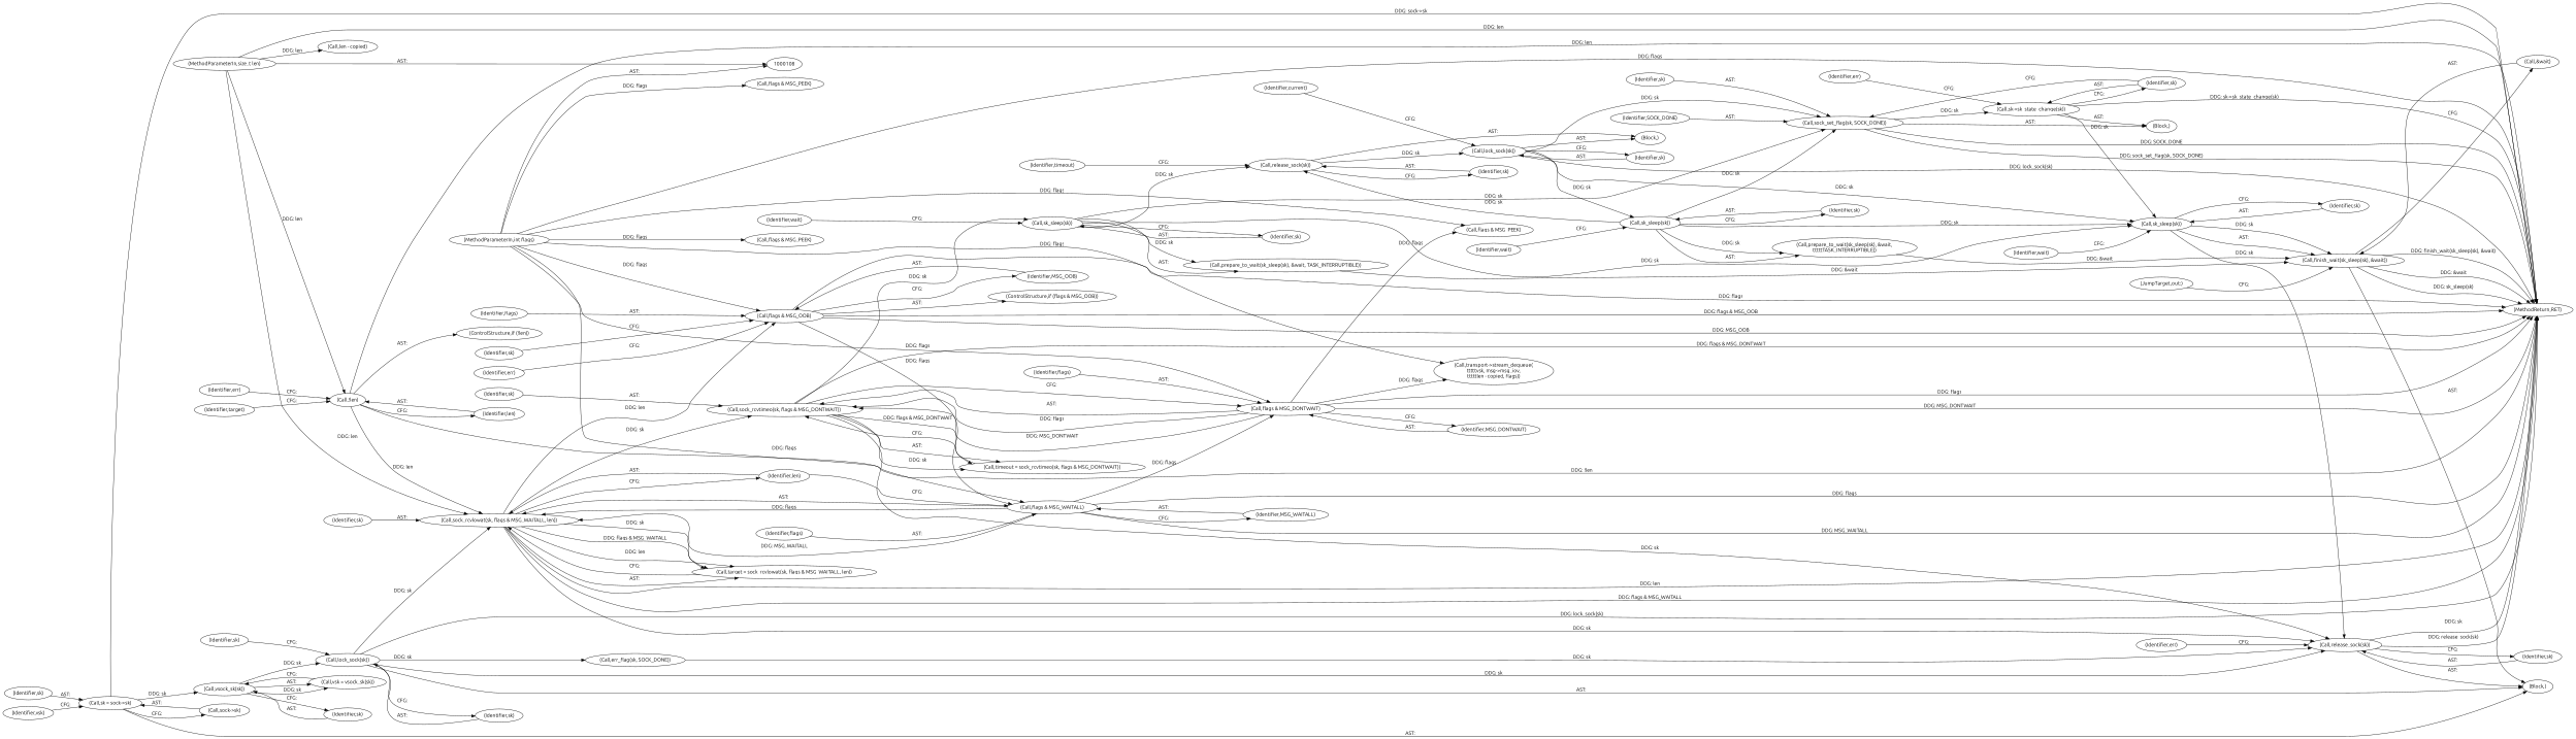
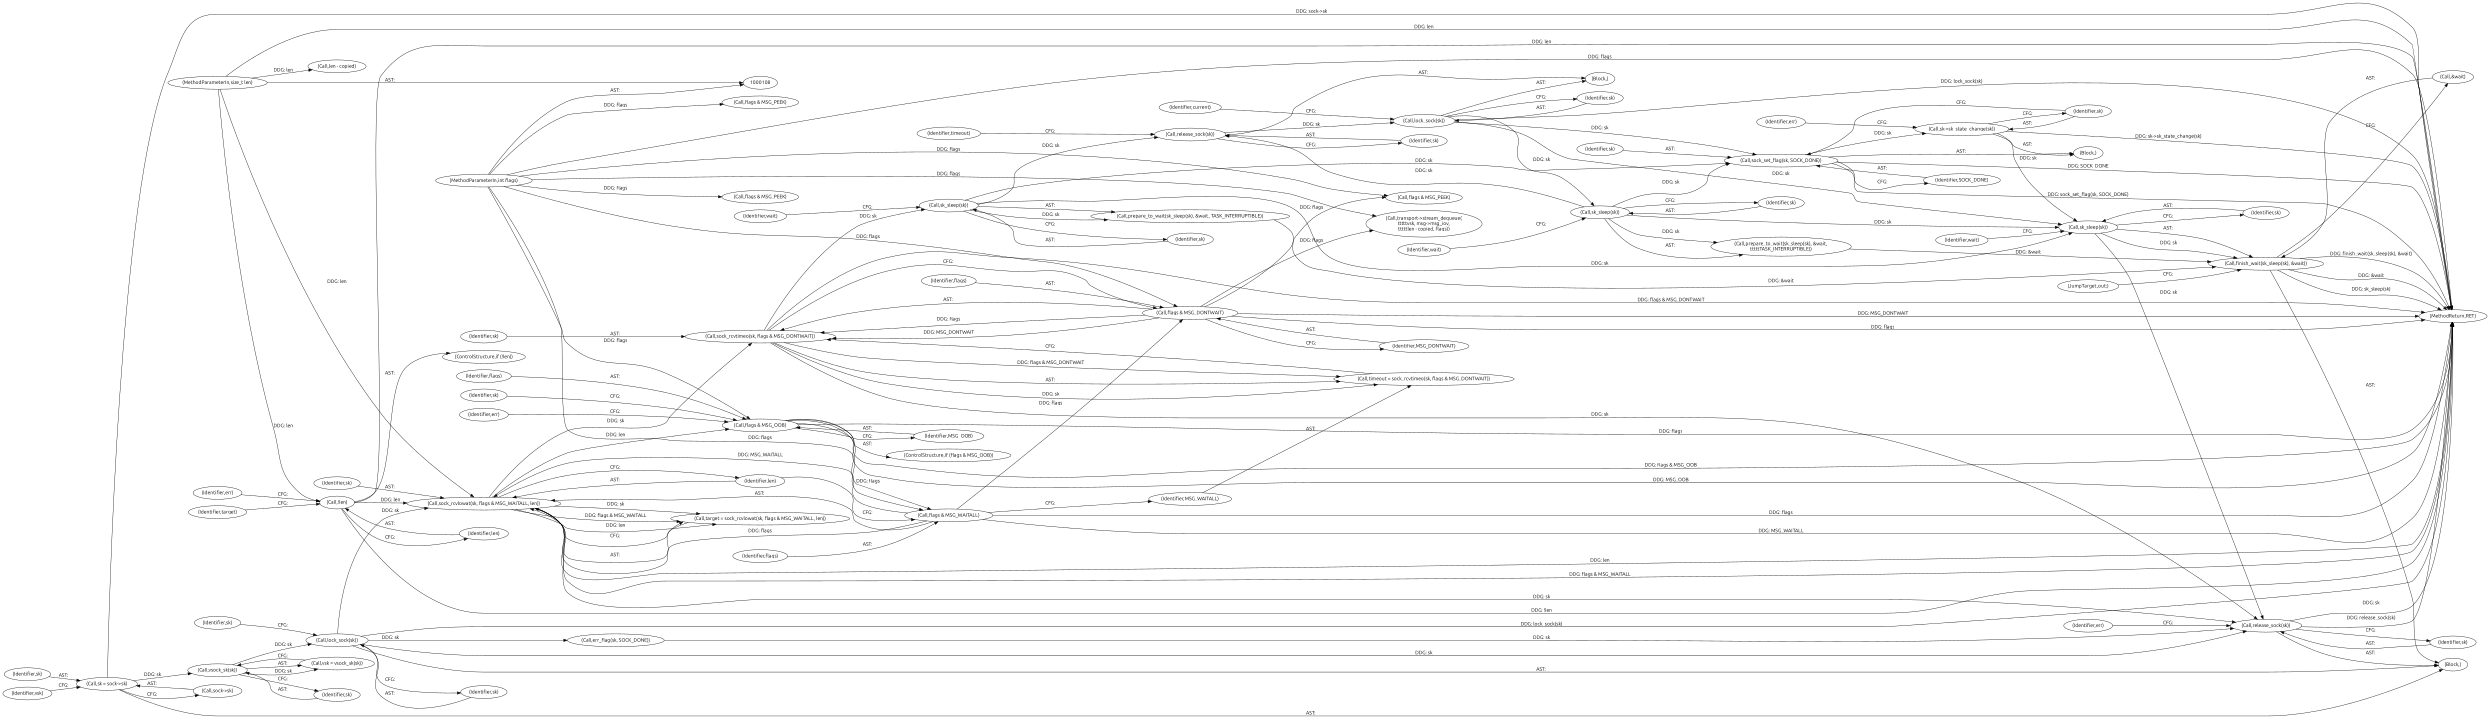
  digraph {
    fontname=Ubuntu
    rankdir=LR
    node [fontname=Ubuntu]
    edge [fontname=Ubuntu]
    n1 [label="(Call,sk_sleep(sk))"]
    n2 [label="(Call,finish_wait(sk_sleep(sk), &wait))"]
    n3 [label="(Call,release_sock(sk))"]
    n4 [label="(Identifier,sk)"]
    n5 [label="(MethodReturn,RET)"]
    n6 [label="(Block,)"]
    n7 [label="(Call,&wait)"]
    n8 [label="(Identifier,sk)"]
    n9 [label="(Call,sk->sk_state_change(sk))"]
    n10 [label="(Block,)"]
    n11 [label="(Identifier,sk)"]
    n12 [label="(Call,sock_set_flag(sk, SOCK_DONE))"]
    n13 [label="(Identifier,SOCK_DONE)"]
    n14 [label="(Call,sk_sleep(sk))"]
    n15 [label="(Call,release_sock(sk))"]
    n16 [label="(Call,prepare_to_wait(sk_sleep(sk), &wait, TASK_INTERRUPTIBLE))"]
    n17 [label="(Identifier,sk)"]
    n18 [label="(Call,lock_sock(sk))"]
    n19 [label="(Block,)"]
    n20 [label="(Identifier,sk)"]
    n21 [label="(Call,sock_rcvtimeo(sk, flags & MSG_DONTWAIT))"]
    n22 [label="(Call,flags & MSG_DONTWAIT)"]
    n23 [label="(Call,timeout = sock_rcvtimeo(sk, flags & MSG_DONTWAIT))"]
    n24 [label="(Call,flags & MSG_PEEK)"]
    n25 [label="(Call,transport->stream_dequeue(\n\t\t\t\t\tvsk, msg->msg_iov,\n\t\t\t\t\tlen - copied, flags))"]
    n26 [label="(Identifier,MSG_DONTWAIT)"]
    n27 [label="(Call,sock_rcvlowat(sk, flags & MSG_WAITALL, len))"]
    n28 [label="(Call,target = sock_rcvlowat(sk, flags & MSG_WAITALL, len))"]
    n29 [label="(Identifier,len)"]
    n30 [label="(Call,flags & MSG_OOB)"]
    n31 [label="(Call,len - copied)"]
    n32 [label="(Call,flags & MSG_WAITALL)"]
    n33 [label="(Call,lock_sock(sk))"]
    n34 [label="(Call,err_flag(sk, SOCK_DONE))"]
    n35 [label="(Identifier,sk)"]
    n36 [label="(Call,vsock_sk(sk))"]
    n37 [label="(Call,vsk = vsock_sk(sk))"]
    n38 [label="(Identifier,sk)"]
    n39 [label="(Call,sk = sock->sk)"]
    n40 [label="(Call,sock->sk)"]
    n41 [label="(Identifier,MSG_WAITALL)"]
    n42 [label="(Identifier,MSG_OOB)"]
    n43 [label="(ControlStructure,if (flags & MSG_OOB))"]
    n44 [label="(MethodParameterIn,int flags)"]
    n45 [label="(Call,flags & MSG_PEEK)"]
    n46 [label="(Call,flags & MSG_PEEK)"]
    1000108
    n48 [label="(Call,!len)"]
    n49 [label="(Identifier,len)"]
    n50 [label="(ControlStructure,if (!len))"]
    n51 [label="(MethodParameterIn,size_t len)"]
    n52 [label="(Call,sk_sleep(sk))"]
    n53 [label="(Identifier,sk)"]
    n54 [label="(Call,prepare_to_wait(sk_sleep(sk), &wait,\n\t\t\t\t\tTASK_INTERRUPTIBLE))"]
    n55 [label="(Identifier,sk)"]
    n56 [label="(Identifier,wait)"]
    n57 [label="(Identifier,sk)"]
    n58 [label="(Identifier,current)"]
    n59 [label="(Identifier,sk)"]
    n60 [label="(Identifier,sk)"]
    n61 [label="(Identifier,sk)"]
    n62 [label="(Identifier,vsk)"]
    n63 [label="(Identifier,flags)"]
    n64 [label="(Identifier,err)"]
    n65 [label="(Identifier,sk)"]
    n66 [label="(Identifier,timeout)"]
    n67 [label="(Identifier,wait)"]
    n68 [label="(Identifier,sk)"]
    n69 [label="(Identifier,err)"]
    n70 [label="(Identifier,wait)"]
    n71 [label="(JumpTarget,out:)"]
    n72 [label="(Identifier,flags)"]
    n73 [label="(Identifier,err)"]
    n74 [label="(Identifier,target)"]
    n75 [label="(Identifier,err)"]
    n76 [label="(Identifier,flags)"]
    n1 -> n2 [label="AST: "]
    n1 -> n2 [label="DDG: sk"]
    n1 -> n3 [label="DDG: sk"]
    n1 -> n4 [label="CFG: "]
    n2 -> n5 [label="DDG: finish_wait(sk_sleep(sk), &wait)"]
    n2 -> n5 [label="DDG: &wait"]
    n2 -> n5 [label="DDG: sk_sleep(sk)"]
    n2 -> n6 [label="AST: "]
    n2 -> n7 [label="CFG: "]
    n3 -> n5 [label="DDG: sk"]
    n3 -> n5 [label="DDG: release_sock(sk)"]
    n3 -> n6 [label="AST: "]
    n3 -> n8 [label="CFG: "]
    n4 -> n1 [label="AST: "]
    n7 -> n2 [label="AST: "]
    n8 -> n3 [label="AST: "]
    n9 -> n1 [label="DDG: sk"]
    n9 -> n5 [label="DDG: sk->sk_state_change(sk)"]
    n9 -> n10 [label="AST: "]
    n9 -> n11 [label="CFG: "]
    n11 -> n9 [label="AST: "]
    n11 -> n12 [label="CFG: "]
    n12 -> n5 [label="DDG: SOCK_DONE"]
    n12 -> n5 [label="DDG: sock_set_flag(sk, SOCK_DONE)"]
    n12 -> n9 [label="DDG: sk"]
    n12 -> n10 [label="AST: "]
+   n12 -> n13 [label="CFG: "]
    n13 -> n12 [label="AST: "]
    n14 -> n1 [label="DDG: sk"]
    n14 -> n12 [label="DDG: sk"]
    n14 -> n15 [label="DDG: sk"]
    n14 -> n16 [label="AST: "]
    n14 -> n16 [label="DDG: sk"]
    n14 -> n17 [label="CFG: "]
    n15 -> n18 [label="DDG: sk"]
    n15 -> n19 [label="AST: "]
    n15 -> n20 [label="CFG: "]
    n16 -> n2 [label="DDG: &wait"]
    n17 -> n14 [label="AST: "]
    n18 -> n1 [label="DDG: sk"]
    n18 -> n5 [label="DDG: lock_sock(sk)"]
    n18 -> n12 [label="DDG: sk"]
    n18 -> n19 [label="AST: "]
    n18 -> n52 [label="DDG: sk"]
    n18 -> n53 [label="CFG: "]
    n20 -> n15 [label="AST: "]
    n21 -> n3 [label="DDG: sk"]
    n21 -> n5 [label="DDG: flags & MSG_DONTWAIT"]
    n21 -> n14 [label="DDG: sk"]
    n21 -> n22 [label="CFG: "]
    n21 -> n23 [label="AST: "]
    n21 -> n23 [label="DDG: sk"]
    n21 -> n23 [label="DDG: flags & MSG_DONTWAIT"]
    n22 -> n5 [label="DDG: flags"]
    n22 -> n5 [label="DDG: MSG_DONTWAIT"]
    n22 -> n21 [label="AST: "]
    n22 -> n21 [label="DDG: flags"]
    n22 -> n21 [label="DDG: MSG_DONTWAIT"]
    n22 -> n24 [label="DDG: flags"]
    n22 -> n25 [label="DDG: flags"]
    n22 -> n26 [label="CFG: "]
    n23 -> n21 [label="CFG: "]
    n26 -> n22 [label="AST: "]
    n27 -> n3 [label="DDG: sk"]
    n27 -> n5 [label="DDG: len"]
    n27 -> n5 [label="DDG: flags & MSG_WAITALL"]
    n27 -> n21 [label="DDG: sk"]
    n27 -> n28 [label="AST: "]
    n27 -> n28 [label="DDG: sk"]
    n27 -> n28 [label="DDG: flags & MSG_WAITALL"]
    n27 -> n28 [label="DDG: len"]
    n27 -> n29 [label="CFG: "]
    n27 -> n30 [label="DDG: len"]
    n28 -> n27 [label="CFG: "]
    n29 -> n27 [label="AST: "]
    n29 -> n32 [label="CFG: "]
    n30 -> n5 [label="DDG: flags & MSG_OOB"]
    n30 -> n5 [label="DDG: MSG_OOB"]
    n30 -> n5 [label="DDG: flags"]
    n30 -> n32 [label="DDG: flags"]
    n30 -> n42 [label="CFG: "]
    n30 -> n43 [label="AST: "]
    n32 -> n5 [label="DDG: flags"]
    n32 -> n5 [label="DDG: MSG_WAITALL"]
    n32 -> n22 [label="DDG: flags"]
    n32 -> n27 [label="AST: "]
    n32 -> n27 [label="DDG: flags"]
    n32 -> n27 [label="DDG: MSG_WAITALL"]
    n32 -> n41 [label="CFG: "]
    n33 -> n3 [label="DDG: sk"]
    n33 -> n5 [label="DDG: lock_sock(sk)"]
    n33 -> n6 [label="AST: "]
    n33 -> n27 [label="DDG: sk"]
    n33 -> n34 [label="DDG: sk"]
    n33 -> n35 [label="CFG: "]
    n34 -> n3 [label="DDG: sk"]
    n35 -> n33 [label="AST: "]
    n36 -> n33 [label="DDG: sk"]
    n36 -> n37 [label="AST: "]
    n36 -> n37 [label="DDG: sk"]
    n36 -> n38 [label="CFG: "]
    n37 -> n36 [label="CFG: "]
    n38 -> n36 [label="AST: "]
    n39 -> n5 [label="DDG: sock->sk"]
    n39 -> n6 [label="AST: "]
    n39 -> n36 [label="DDG: sk"]
    n39 -> n40 [label="CFG: "]
    n40 -> n39 [label="AST: "]
-   n41 -> n32 [label="AST: "]
+   n41 -> n23 [label="AST: "]
    n42 -> n30 [label="AST: "]
    n44 -> n5 [label="DDG: flags"]
    n44 -> n22 [label="DDG: flags"]
    n44 -> n24 [label="DDG: flags"]
    n44 -> n25 [label="DDG: flags"]
    n44 -> n30 [label="DDG: flags"]
    n44 -> n32 [label="DDG: flags"]
    n44 -> n45 [label="DDG: flags"]
    n44 -> n46 [label="DDG: flags"]
    n44 -> 1000108 [label="AST: "]
    n48 -> n5 [label="DDG: !len"]
    n48 -> n5 [label="DDG: len"]
    n48 -> n27 [label="DDG: len"]
    n48 -> n49 [label="CFG: "]
    n48 -> n50 [label="AST: "]
    n49 -> n48 [label="AST: "]
    n51 -> n5 [label="DDG: len"]
    n51 -> n27 [label="DDG: len"]
    n51 -> n31 [label="DDG: len"]
    n51 -> 1000108 [label="AST: "]
    n51 -> n48 [label="DDG: len"]
    n52 -> n1 [label="DDG: sk"]
    n52 -> n12 [label="DDG: sk"]
    n52 -> n15 [label="DDG: sk"]
    n52 -> n54 [label="AST: "]
    n52 -> n54 [label="DDG: sk"]
    n52 -> n55 [label="CFG: "]
    n53 -> n18 [label="AST: "]
    n54 -> n2 [label="DDG: &wait"]
    n55 -> n52 [label="AST: "]
    n56 -> n1 [label="CFG: "]
    n57 -> n27 [label="AST: "]
    n58 -> n18 [label="CFG: "]
    n59 -> n39 [label="AST: "]
    n60 -> n21 [label="AST: "]
    n61 -> n12 [label="AST: "]
    n62 -> n39 [label="CFG: "]
    n63 -> n32 [label="AST: "]
    n64 -> n48 [label="CFG: "]
    n65 -> n30 [label="CFG: "]
    n66 -> n15 [label="CFG: "]
    n67 -> n52 [label="CFG: "]
    n68 -> n33 [label="CFG: "]
    n69 -> n30 [label="CFG: "]
    n70 -> n14 [label="CFG: "]
    n71 -> n2 [label="CFG: "]
    n72 -> n22 [label="AST: "]
    n73 -> n9 [label="CFG: "]
    n74 -> n48 [label="CFG: "]
    n75 -> n3 [label="CFG: "]
    n76 -> n30 [label="AST: "]
  }
